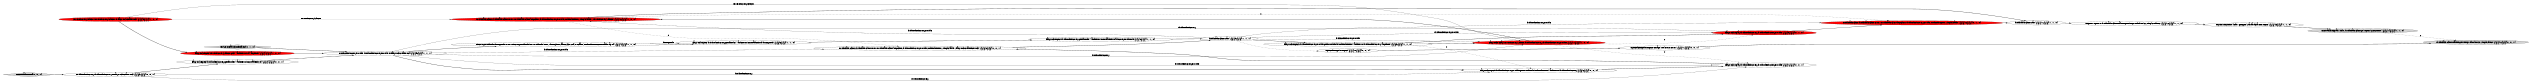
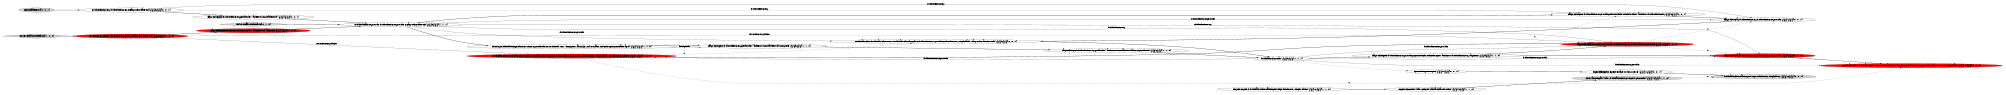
  digraph {
    rankdir=LR
    node [fillcolor=white shape=ellipse style=filled]
    edge [style=bold]
    n1 [fillcolor=red label="DruidLeaderClient druidLeaderClient = new DruidLeaderClient(httpClient,druidNodeDiscoveryProvider,NodeRole.PEON,\"/simple/leader\",serverDiscoverySelector)@@@12@@@['1', '0', '0']"]
    n2 [label="DruidLeaderClient druidLeaderClient = new DruidLeaderClient(httpClient,druidNodeDiscoveryProvider,NodeRole.PEON,\"/simple/leader\",EasyMock.createNiceMock())@@@8@@@['0', '0', '1']"]
-   n3 [label="druidLeaderClient.start()@@@11@@@['1', '1', '0']"]
    n4 [fillcolor=red label="DruidLeaderClient druidLeaderClient = new DruidLeaderClient(httpClient,druidNodeDiscoveryProvider,NodeRole.PEON,\"/simple/leader\")@@@10@@@['0', '1', '0']"]
    n5 [label="druidLeaderClient.start()@@@9@@@['1', '1', '1']"]
    n6 [label="Request request = druidLeaderClient.makeRequest(HttpMethod.POST,\"/simple/redirect\")@@@12@@@['1', '1', '0']"]
    n7 [label="DiscoveryDruidNode dummyNode = new DiscoveryDruidNode(new DruidNode(\"test\",\"dummyhost\",false,64231,null,true,false),NodeRole.PEON,ImmutableMap.of())@@@4@@@['1', '1', '0']"]
    n8 [label="EasyMock.expect(druidNodeDiscovery.getAllNodes()).andReturn(ImmutableList.of(dummyNode))@@@5@@@['1', '1', '0']"]
    n9 [label="EasyMock.expect(druidNodeDiscovery.getAllNodes()).andReturn(ImmutableList.of(discoveryDruidNode))@@@6@@@['1', '1', '0']"]
    n10 [label="EasyMock.expect(druidNodeDiscoveryProvider.getForNodeRole(NodeRole.PEON)).andReturn(druidNodeDiscovery).anyTimes()@@@8@@@['1', '1', '0']"]
    n11 [fillcolor=red label="EasyMock.replay(serverDiscoverySelector,druidNodeDiscovery,druidNodeDiscoveryProvider)@@@11@@@['1', '0', '0']"]
    n12 [fillcolor=red label="EasyMock.replay(druidNodeDiscovery,druidNodeDiscoveryProvider)@@@9@@@['0', '1', '0']"]
    n13 [label="EasyMock.expect(druidNodeDiscoveryProvider.getForNodeRole(NodeRole.PEON)).andReturn(druidNodeDiscovery)@@@6@@@['0', '0', '1']"]
    n14 [label="EasyMock.replay(druidNodeDiscovery,druidNodeDiscoveryProvider)@@@7@@@['0', '0', '1']"]
    n15 [fillcolor=lightgray label="Assert.assertEquals(\"hello\",druidLeaderClient.go(request).getContent())@@@14@@@['1', '1', '0']"]
    n16 [fillcolor=lightgray label="druidLeaderClient.makeRequest(HttpMethod.POST,\"/simple/direct\")@@@12@@@['0', '0', '1']"]
    n17 [label="expectedException.expect()@@@10@@@['0', '0', '1']"]
    n18 [label="request.setContent(\"hello\".getBytes(StandardCharsets.UTF_8))@@@13@@@['1', '1', '0']"]
    n19 [label="expectedException.expectMessage(\"No known server\")@@@11@@@['0', '0', '1']"]
    n20 [fillcolor=red label="EasyMock.expect(serverDiscoverySelector.pick()).andReturn(null).anyTimes()@@@4@@@['1', '0', '0']"]
    n21 [label="DruidNodeDiscoveryProvider druidNodeDiscoveryProvider = EasyMock.createMock()@@@5@@@['1', '1', '1']"]
+   n22 [fillcolor=lightgray label="testServerFailureAndRedirect['1', '0', '0']" shape=diamond]
    n23 [fillcolor=red label="ServerDiscoverySelector serverDiscoverySelector = EasyMock.createMock()@@@3@@@['1', '0', '0']"]
    n24 [label="EasyMock.expect(druidNodeDiscovery.getAllNodes()).andReturn(ImmutableList.of())@@@4@@@['0', '0', '1']"]
-   n25 [fillcolor=lightgray label="testNoLeaderFound['0', '0', '1']" shape=diamond]
+   n25 [fillcolor=lightgray label="testNoLeaderFound['0', '0', '1']"]
    n26 [label="DruidNodeDiscovery druidNodeDiscovery = EasyMock.createMock()@@@3@@@['0', '0', '1']"]
    n27 [fillcolor=lightgray label="testServerFailureAndRedirect['0', '1', '0']" shape=diamond]
    n1 -> n2 [label=0 style=dashed]
-   n1 -> n3
    n1 -> n4 [label=0 style=dashed]
    n2 -> n5
-   n3 -> n6
-   n4 -> n3
    n5 -> n1 [label=druidNodeDiscoveryProvider style=solid]
    n5 -> n4 [label=druidNodeDiscoveryProvider style=solid]
    n5 -> n10
    n5 -> n11 [label=druidNodeDiscoveryProvider style=solid]
    n5 -> n12 [label=druidNodeDiscoveryProvider style=solid]
    n5 -> n17 [style=dashed]
    n6 -> n18
    n7 -> n8
    n7 -> n8 [label=dummyNode style=solid]
    n8 -> n9
    n9 -> n5
    n10 -> n11
    n10 -> n12
    n10 -> n13 [label=0 style=dashed]
    n11 -> n1
    n11 -> n12 [label=0 style=dashed]
    n11 -> n14 [label=0 style=dashed]
    n12 -> n4
    n13 -> n14
    n14 -> n2
    n15 -> n16 [label=0 style=dashed]
    n17 -> n19
    n18 -> n15
    n19 -> n16
    n20 -> n21
    n21 -> n2 [label=druidNodeDiscoveryProvider style=solid]
    n21 -> n7
    n21 -> n11 [label=druidNodeDiscovery style=solid]
    n21 -> n12 [label=druidNodeDiscovery style=solid]
    n21 -> n13
    n21 -> n14 [label=druidNodeDiscoveryProvider style=solid]
+   n22 -> n23
    n23 -> n1 [label=serverDiscoverySelector style=solid]
    n23 -> n11 [label=serverDiscoverySelector style=solid]
    n23 -> n20
    n24 -> n21
    n25 -> n26
    n26 -> n13 [label=druidNodeDiscovery style=solid]
    n26 -> n14 [label=druidNodeDiscovery style=solid]
    n26 -> n24
    n27 -> n21
  }
